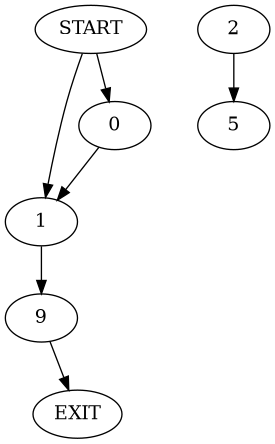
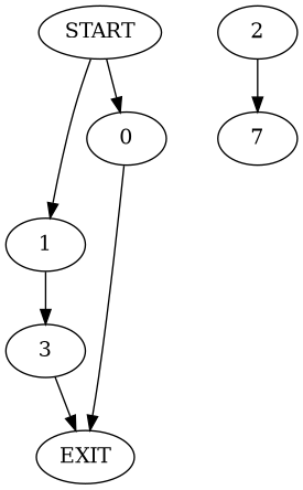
  digraph {
    n1 [label=START]
    1
    n3 [label=0]
-   3 [label=9]
+   3
    n5 [label=EXIT]
    2
-   5
+   5 [label=7]
    n1 -> 1
    n1 -> n3
    1 -> 3
-   n3 -> 1
+   n3 -> n5
    3 -> n5
    2 -> 5
  }
